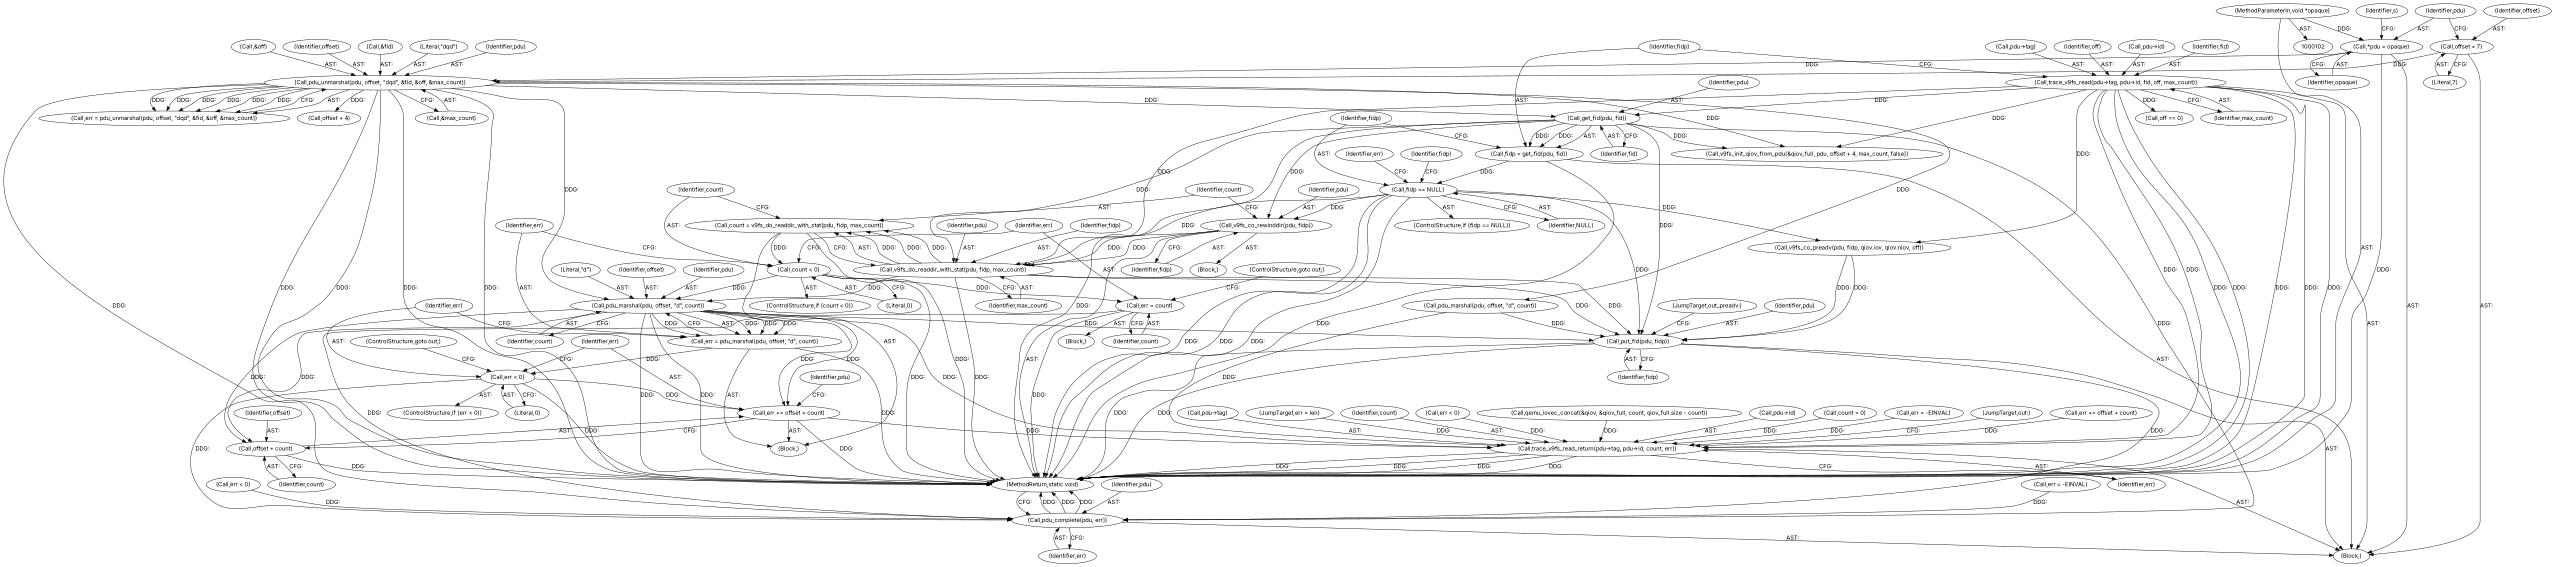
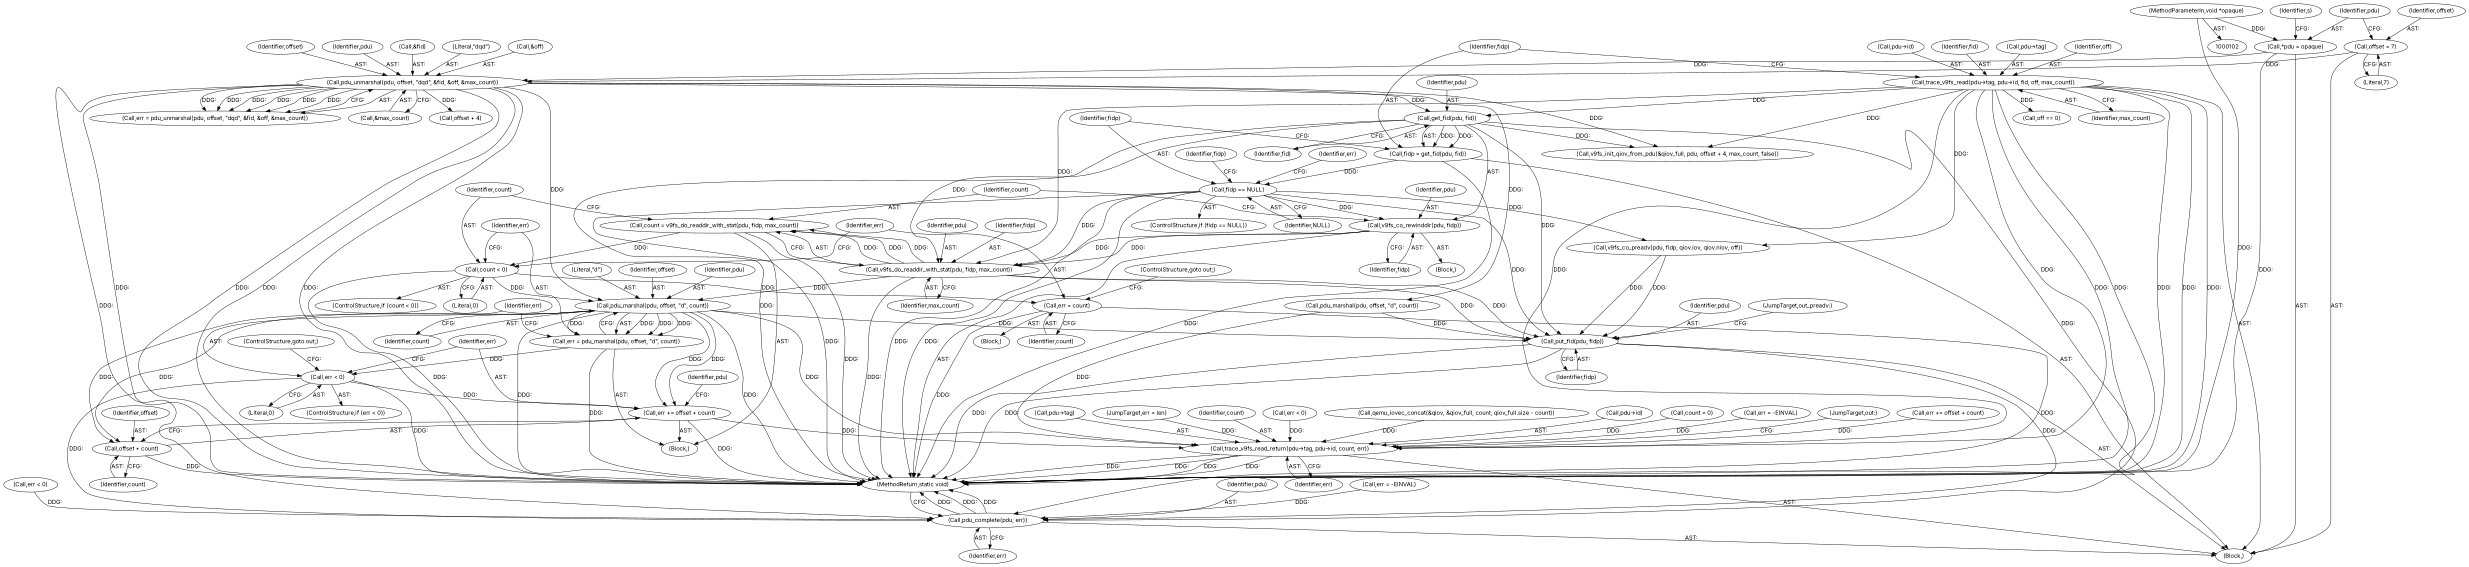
  digraph {
    fontname=Inter
    node [fontname=Inter]
    edge [fontname=Inter]
    n1 [label="(Call,count = v9fs_do_readdir_with_stat(pdu, fidp, max_count))"]
    n2 [label="(Call,v9fs_do_readdir_with_stat(pdu, fidp, max_count))"]
    n3 [label="(Call,count < 0)"]
    n4 [label="(MethodReturn,static void)"]
    n5 [label="(Block,)"]
    n6 [label="(Call,pdu_marshal(pdu, offset, \"d\", count))"]
    n7 [label="(Call,put_fid(pdu, fidp))"]
    n8 [label="(Identifier,max_count)"]
    n9 [label="(Call,err = count)"]
    n10 [label="(ControlStructure,if (count < 0))"]
    n11 [label="(Literal,0)"]
    n12 [label="(Call,pdu_complete(pdu, err))"]
    n13 [label="(Call,trace_v9fs_read_return(pdu->tag, pdu->id, count, err))"]
    n14 [label="(Call,err = pdu_marshal(pdu, offset, \"d\", count))"]
    n15 [label="(Call,err += offset + count)"]
    n16 [label="(Call,offset + count)"]
    n17 [label="(Identifier,count)"]
    n18 [label="(Block,)"]
    n19 [label="(Identifier,fidp)"]
    n20 [label="(Call,v9fs_co_rewinddir(pdu, fidp))"]
    n21 [label="(Block,)"]
    n22 [label="(Identifier,fidp)"]
    n23 [label="(Call,get_fid(pdu, fid))"]
    n24 [label="(Call,fidp = get_fid(pdu, fid))"]
    n25 [label="(Identifier,fid)"]
    n26 [label="(Call,v9fs_init_qiov_from_pdu(&qiov_full, pdu, offset + 4, max_count, false))"]
    n27 [label="(Call,fidp == NULL)"]
    n28 [label="(Identifier,err)"]
    n29 [label="(Call,pdu_unmarshal(pdu, offset, \"dqd\", &fid, &off, &max_count))"]
    n30 [label="(Call,pdu_marshal(pdu, offset, \"d\", count))"]
    n31 [label="(Call,&max_count)"]
    n32 [label="(Call,err = pdu_unmarshal(pdu, offset, \"dqd\", &fid, &off, &max_count))"]
    n33 [label="(Call,offset + 4)"]
    n34 [label="(Call,*pdu = opaque)"]
-   n35 [label="(Identifier,opaque)"]
    n36 [label="(MethodParameterIn,void *opaque)"]
    1000102
    n38 [label="(Call,offset = 7)"]
    n39 [label="(Literal,7)"]
    n40 [label="(Call,trace_v9fs_read(pdu->tag, pdu->id, fid, off, max_count))"]
    n41 [label="(Call,off == 0)"]
    n42 [label="(Identifier,max_count)"]
    n43 [label="(Call,v9fs_co_preadv(pdu, fidp, qiov.iov, qiov.niov, off))"]
    n44 [label="(Identifier,err)"]
    n45 [label="(ControlStructure,if (fidp == NULL))"]
    n46 [label="(Identifier,NULL)"]
    n47 [label="(Identifier,count)"]
    n48 [label="(Block,)"]
    n49 [label="(Call,err < 0)"]
    n50 [label="(Identifier,count)"]
    n51 [label="(Literal,0)"]
    n52 [label="(ControlStructure,if (err < 0))"]
    n53 [label="(Identifier,err)"]
    n54 [label="(Literal,\"dqd\")"]
    n55 [label="(Call,pdu->tag)"]
    n56 [label="(Call,&off)"]
    n57 [label="(Identifier,pdu)"]
    n58 [label="(Identifier,err)"]
    n59 [label="(Identifier,pdu)"]
    n60 [label="(Call,err = -EINVAL)"]
    n61 [label="(Identifier,offset)"]
    n62 [label="(JumpTarget,out_preadv:)"]
    n63 [label="(Identifier,offset)"]
    n64 [label="(Identifier,err)"]
    n65 [label="(JumpTarget,err = len)"]
    n66 [label="(Identifier,pdu)"]
    n67 [label="(Literal,\"d\")"]
    n68 [label="(Identifier,count)"]
    n69 [label="(Identifier,offset)"]
    n70 [label="(Identifier,pdu)"]
    n71 [label="(Call,err < 0)"]
    n72 [label="(ControlStructure,goto out;)"]
    n73 [label="(Call,pdu->id)"]
    n74 [label="(Identifier,pdu)"]
    n75 [label="(Identifier,fidp)"]
    n76 [label="(Identifier,fidp)"]
    n77 [label="(Call,qemu_iovec_concat(&qiov, &qiov_full, count, qiov_full.size - count))"]
    n78 [label="(Call,&fid)"]
    n79 [label="(Identifier,fidp)"]
    n80 [label="(Call,pdu->id)"]
    n81 [label="(Identifier,offset)"]
    n82 [label="(Identifier,count)"]
    n83 [label="(Call,count = 0)"]
    n84 [label="(Identifier,pdu)"]
    n85 [label="(Identifier,s)"]
    n86 [label="(Identifier,fid)"]
    n87 [label="(Call,err = -EINVAL)"]
    n88 [label="(Identifier,pdu)"]
    n89 [label="(Call,pdu->tag)"]
    n90 [label="(Identifier,off)"]
    n91 [label="(Identifier,err)"]
    n92 [label="(Identifier,err)"]
    n93 [label="(ControlStructure,goto out;)"]
    n94 [label="(Call,err < 0)"]
    n95 [label="(Identifier,count)"]
    n96 [label="(JumpTarget,out:)"]
    n97 [label="(Identifier,pdu)"]
    n98 [label="(Call,err += offset + count)"]
    n99 [label="(Identifier,pdu)"]
    n100 [label="(Identifier,fidp)"]
    n1 -> n2 [label="CFG: "]
    n1 -> n3 [label="DDG: "]
    n1 -> n4 [label="DDG: "]
    n1 -> n5 [label="AST: "]
    n2 -> n1 [label="AST: "]
    n2 -> n1 [label="DDG: "]
    n2 -> n1 [label="DDG: "]
    n2 -> n1 [label="DDG: "]
    n2 -> n4 [label="DDG: "]
    n2 -> n6 [label="DDG: "]
    n2 -> n7 [label="DDG: "]
    n2 -> n7 [label="DDG: "]
    n2 -> n8 [label="CFG: "]
    n3 -> n4 [label="DDG: "]
    n3 -> n6 [label="DDG: "]
    n3 -> n9 [label="DDG: "]
    n3 -> n10 [label="AST: "]
    n3 -> n11 [label="CFG: "]
    n4 -> n12 [label="CFG: "]
    n6 -> n4 [label="DDG: "]
    n6 -> n4 [label="DDG: "]
    n6 -> n7 [label="DDG: "]
    n6 -> n13 [label="DDG: "]
    n6 -> n14 [label="AST: "]
    n6 -> n14 [label="DDG: "]
    n6 -> n14 [label="DDG: "]
    n6 -> n14 [label="DDG: "]
    n6 -> n14 [label="DDG: "]
    n6 -> n15 [label="DDG: "]
    n6 -> n15 [label="DDG: "]
    n6 -> n16 [label="DDG: "]
    n6 -> n16 [label="DDG: "]
    n6 -> n17 [label="CFG: "]
    n7 -> n4 [label="DDG: "]
    n7 -> n4 [label="DDG: "]
    n7 -> n12 [label="DDG: "]
    n7 -> n18 [label="AST: "]
    n7 -> n19 [label="CFG: "]
    n8 -> n2 [label="AST: "]
    n9 -> n4 [label="DDG: "]
    n9 -> n12 [label="DDG: "]
    n9 -> n47 [label="CFG: "]
    n9 -> n48 [label="AST: "]
    n11 -> n3 [label="AST: "]
    n12 -> n4 [label="DDG: "]
    n12 -> n4 [label="DDG: "]
    n12 -> n4 [label="DDG: "]
    n12 -> n18 [label="AST: "]
    n12 -> n28 [label="CFG: "]
    n13 -> n4 [label="DDG: "]
    n13 -> n4 [label="DDG: "]
    n13 -> n4 [label="DDG: "]
    n13 -> n4 [label="DDG: "]
    n13 -> n18 [label="AST: "]
    n13 -> n44 [label="CFG: "]
    n14 -> n4 [label="DDG: "]
    n14 -> n5 [label="AST: "]
    n14 -> n6 [label="CFG: "]
    n14 -> n49 [label="DDG: "]
    n15 -> n4 [label="DDG: "]
    n15 -> n5 [label="AST: "]
    n15 -> n13 [label="DDG: "]
    n15 -> n16 [label="CFG: "]
    n16 -> n4 [label="DDG: "]
    n16 -> n15 [label="AST: "]
    n16 -> n50 [label="CFG: "]
    n17 -> n6 [label="AST: "]
    n19 -> n7 [label="AST: "]
    n20 -> n2 [label="DDG: "]
    n20 -> n2 [label="DDG: "]
    n20 -> n4 [label="AST: "]
    n20 -> n21 [label="AST: "]
    n20 -> n22 [label="CFG: "]
    n22 -> n20 [label="AST: "]
    n23 -> n2 [label="DDG: "]
    n23 -> n4 [label="DDG: "]
    n23 -> n7 [label="DDG: "]
    n23 -> n12 [label="DDG: "]
-   n23 -> n20 [label="DDG: "]
+   n23 -> n20 [label="AST: "]
    n23 -> n24 [label="AST: "]
    n23 -> n24 [label="DDG: "]
    n23 -> n24 [label="DDG: "]
    n23 -> n25 [label="CFG: "]
    n23 -> n26 [label="DDG: "]
    n24 -> n4 [label="DDG: "]
    n24 -> n18 [label="AST: "]
    n24 -> n27 [label="DDG: "]
    n25 -> n23 [label="AST: "]
    n27 -> n2 [label="DDG: "]
    n27 -> n4 [label="DDG: "]
    n27 -> n4 [label="DDG: "]
    n27 -> n4 [label="DDG: "]
    n27 -> n7 [label="DDG: "]
    n27 -> n20 [label="DDG: "]
    n27 -> n43 [label="DDG: "]
    n27 -> n45 [label="AST: "]
    n27 -> n46 [label="CFG: "]
    n28 -> n12 [label="AST: "]
    n29 -> n4 [label="DDG: "]
    n29 -> n4 [label="DDG: "]
    n29 -> n4 [label="DDG: "]
    n29 -> n4 [label="DDG: "]
    n29 -> n6 [label="DDG: "]
    n29 -> n12 [label="DDG: "]
    n29 -> n23 [label="DDG: "]
    n29 -> n26 [label="DDG: "]
    n29 -> n30 [label="DDG: "]
    n29 -> n31 [label="CFG: "]
    n29 -> n32 [label="AST: "]
    n29 -> n32 [label="DDG: "]
    n29 -> n32 [label="DDG: "]
    n29 -> n32 [label="DDG: "]
    n29 -> n32 [label="DDG: "]
    n29 -> n32 [label="DDG: "]
    n29 -> n32 [label="DDG: "]
    n29 -> n33 [label="DDG: "]
    n30 -> n7 [label="DDG: "]
    n30 -> n13 [label="DDG: "]
    n31 -> n29 [label="AST: "]
    n32 -> n29 [label="CFG: "]
    n34 -> n4 [label="DDG: "]
    n34 -> n18 [label="AST: "]
    n34 -> n29 [label="DDG: "]
-   n34 -> n35 [label="CFG: "]
-   n35 -> n34 [label="AST: "]
-   n36 -> n4 [label="AST: "]
+   n36 -> n4 [label="DDG: "]
    n36 -> n34 [label="DDG: "]
    n36 -> 1000102 [label="AST: "]
    n38 -> n18 [label="AST: "]
    n38 -> n29 [label="DDG: "]
    n38 -> n39 [label="CFG: "]
    n39 -> n38 [label="AST: "]
    n40 -> n2 [label="DDG: "]
    n40 -> n4 [label="DDG: "]
    n40 -> n4 [label="DDG: "]
    n40 -> n4 [label="DDG: "]
    n40 -> n4 [label="DDG: "]
    n40 -> n4 [label="DDG: "]
    n40 -> n13 [label="DDG: "]
    n40 -> n13 [label="DDG: "]
    n40 -> n18 [label="AST: "]
    n40 -> n23 [label="DDG: "]
    n40 -> n26 [label="DDG: "]
    n40 -> n41 [label="DDG: "]
    n40 -> n42 [label="CFG: "]
    n40 -> n43 [label="DDG: "]
    n42 -> n40 [label="AST: "]
    n43 -> n7 [label="DDG: "]
    n43 -> n7 [label="DDG: "]
    n44 -> n13 [label="AST: "]
    n46 -> n27 [label="AST: "]
    n47 -> n9 [label="AST: "]
    n49 -> n4 [label="DDG: "]
    n49 -> n12 [label="DDG: "]
    n49 -> n15 [label="DDG: "]
    n49 -> n51 [label="CFG: "]
    n49 -> n52 [label="AST: "]
    n50 -> n16 [label="AST: "]
    n51 -> n49 [label="AST: "]
    n53 -> n27 [label="CFG: "]
    n54 -> n29 [label="AST: "]
    n55 -> n13 [label="AST: "]
    n56 -> n29 [label="AST: "]
    n57 -> n2 [label="AST: "]
    n58 -> n14 [label="CFG: "]
    n58 -> n49 [label="AST: "]
    n59 -> n12 [label="AST: "]
    n60 -> n12 [label="DDG: "]
    n61 -> n16 [label="AST: "]
    n62 -> n7 [label="CFG: "]
    n63 -> n29 [label="AST: "]
    n64 -> n3 [label="CFG: "]
    n64 -> n9 [label="AST: "]
    n65 -> n13 [label="DDG: "]
    n66 -> n23 [label="AST: "]
    n67 -> n6 [label="AST: "]
    n68 -> n13 [label="AST: "]
    n69 -> n6 [label="AST: "]
    n70 -> n29 [label="AST: "]
    n71 -> n13 [label="DDG: "]
    n72 -> n9 [label="CFG: "]
    n73 -> n40 [label="AST: "]
    n74 -> n15 [label="CFG: "]
    n75 -> n24 [label="AST: "]
    n75 -> n40 [label="CFG: "]
    n76 -> n24 [label="CFG: "]
    n76 -> n27 [label="AST: "]
    n77 -> n13 [label="DDG: "]
    n78 -> n29 [label="AST: "]
    n79 -> n27 [label="CFG: "]
    n80 -> n13 [label="AST: "]
    n81 -> n38 [label="AST: "]
    n82 -> n1 [label="AST: "]
    n82 -> n20 [label="CFG: "]
    n83 -> n13 [label="DDG: "]
    n84 -> n20 [label="AST: "]
    n85 -> n34 [label="CFG: "]
    n86 -> n40 [label="AST: "]
    n87 -> n13 [label="DDG: "]
    n88 -> n6 [label="AST: "]
    n89 -> n40 [label="AST: "]
    n90 -> n40 [label="AST: "]
    n91 -> n3 [label="CFG: "]
    n91 -> n14 [label="AST: "]
    n92 -> n15 [label="AST: "]
    n92 -> n49 [label="CFG: "]
    n93 -> n49 [label="CFG: "]
    n94 -> n12 [label="DDG: "]
    n95 -> n1 [label="CFG: "]
    n95 -> n3 [label="AST: "]
    n96 -> n13 [label="CFG: "]
    n97 -> n34 [label="AST: "]
    n97 -> n38 [label="CFG: "]
    n98 -> n13 [label="DDG: "]
    n99 -> n7 [label="AST: "]
    n100 -> n2 [label="AST: "]
  }
